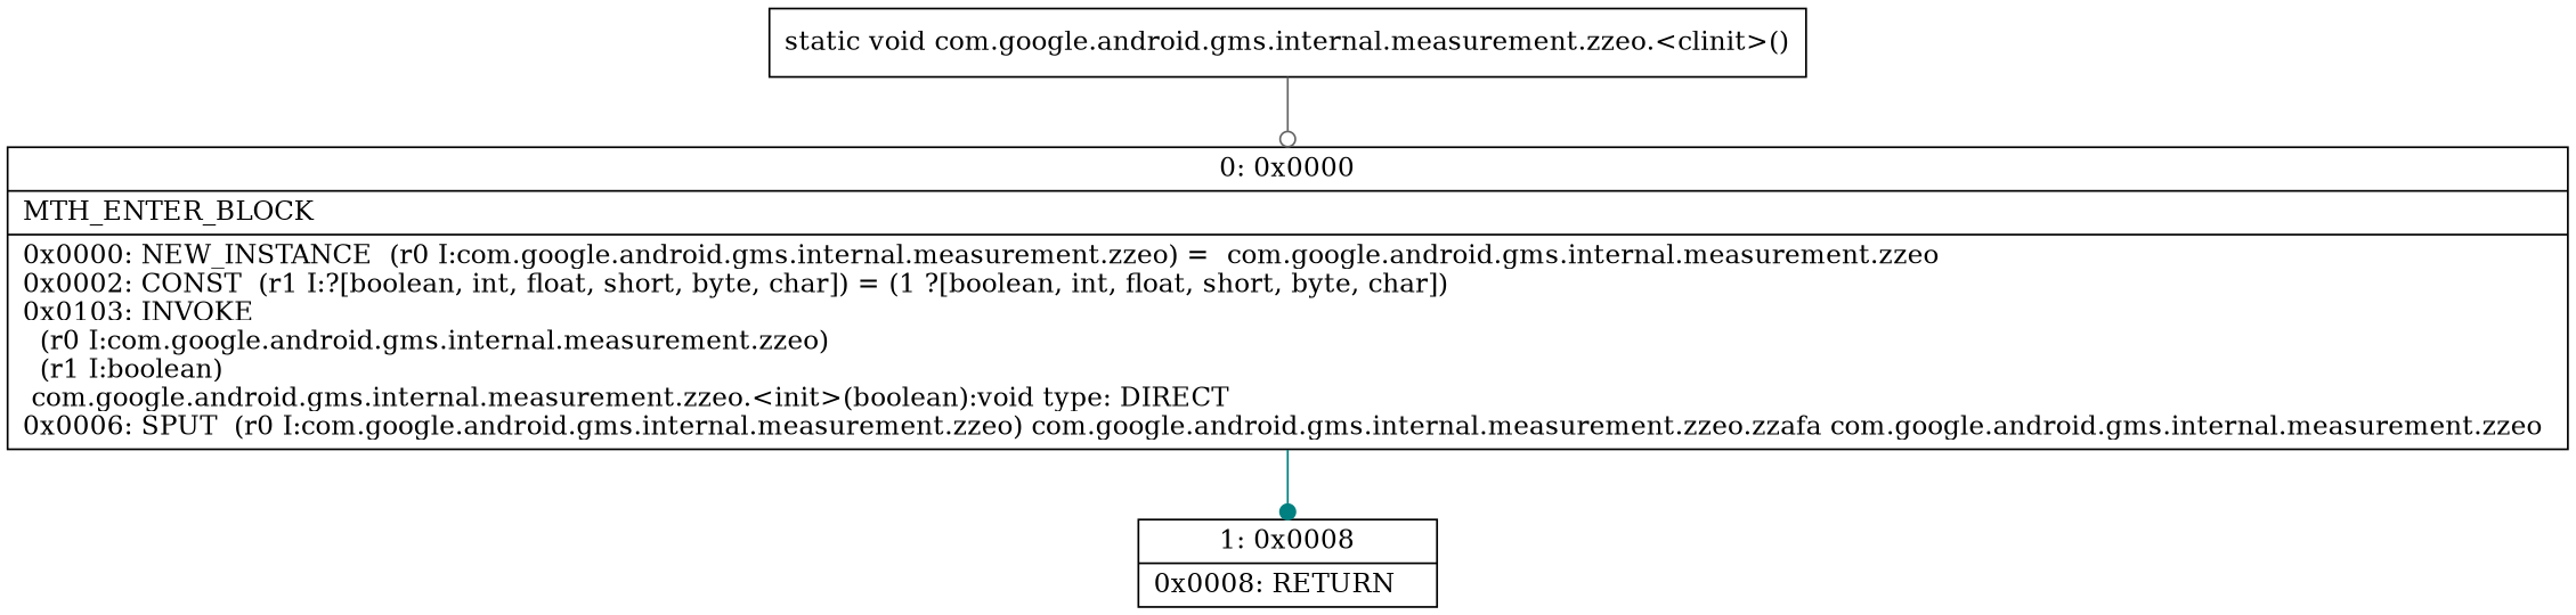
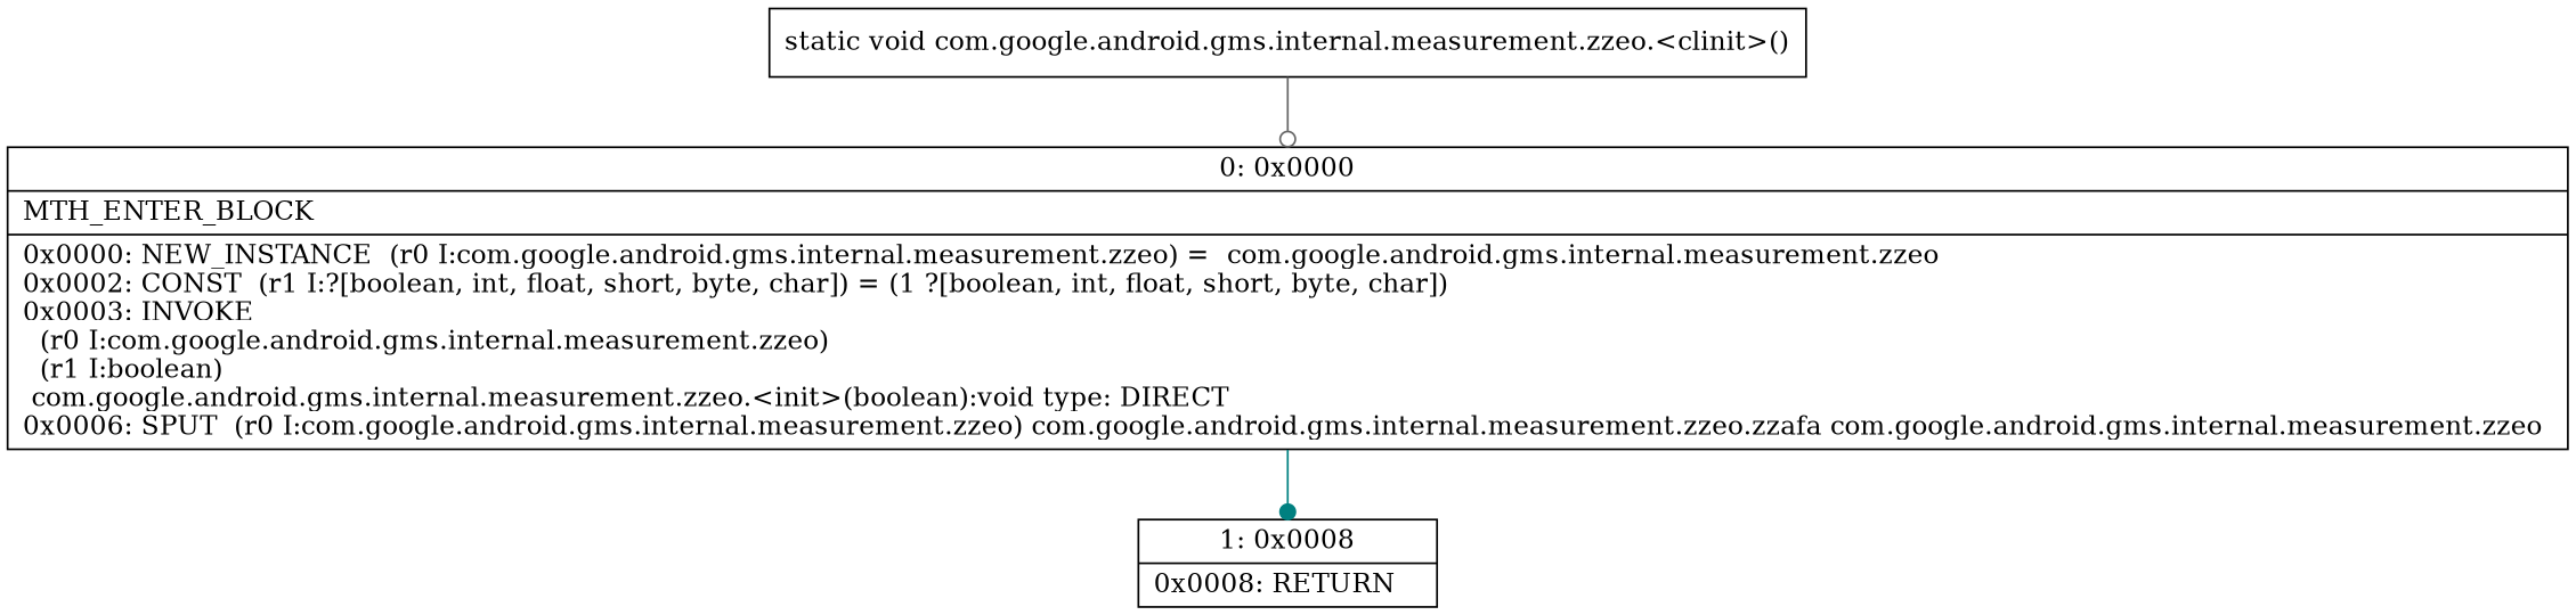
  digraph {
    node [shape=record]
-   n1 [label="{0\:\ 0x0000|MTH_ENTER_BLOCK\l|0x0000: NEW_INSTANCE  (r0 I:com.google.android.gms.internal.measurement.zzeo) =  com.google.android.gms.internal.measurement.zzeo \l0x0002: CONST  (r1 I:?[boolean, int, float, short, byte, char]) = (1 ?[boolean, int, float, short, byte, char]) \l0x0103: INVOKE  \l  (r0 I:com.google.android.gms.internal.measurement.zzeo)\l  (r1 I:boolean)\l com.google.android.gms.internal.measurement.zzeo.\<init\>(boolean):void type: DIRECT \l0x0006: SPUT  (r0 I:com.google.android.gms.internal.measurement.zzeo) com.google.android.gms.internal.measurement.zzeo.zzafa com.google.android.gms.internal.measurement.zzeo \l}"]
+   n1 [label="{0\:\ 0x0000|MTH_ENTER_BLOCK\l|0x0000: NEW_INSTANCE  (r0 I:com.google.android.gms.internal.measurement.zzeo) =  com.google.android.gms.internal.measurement.zzeo \l0x0002: CONST  (r1 I:?[boolean, int, float, short, byte, char]) = (1 ?[boolean, int, float, short, byte, char]) \l0x0003: INVOKE  \l  (r0 I:com.google.android.gms.internal.measurement.zzeo)\l  (r1 I:boolean)\l com.google.android.gms.internal.measurement.zzeo.\<init\>(boolean):void type: DIRECT \l0x0006: SPUT  (r0 I:com.google.android.gms.internal.measurement.zzeo) com.google.android.gms.internal.measurement.zzeo.zzafa com.google.android.gms.internal.measurement.zzeo \l}"]
    n2 [label="{1\:\ 0x0008|0x0008: RETURN   \l}"]
    n3 [label="{static void com.google.android.gms.internal.measurement.zzeo.\<clinit\>() }"]
    n1 -> n2 [color=teal arrowhead=dot]
    n3 -> n1 [color=gray40 arrowhead=odot]
  }
